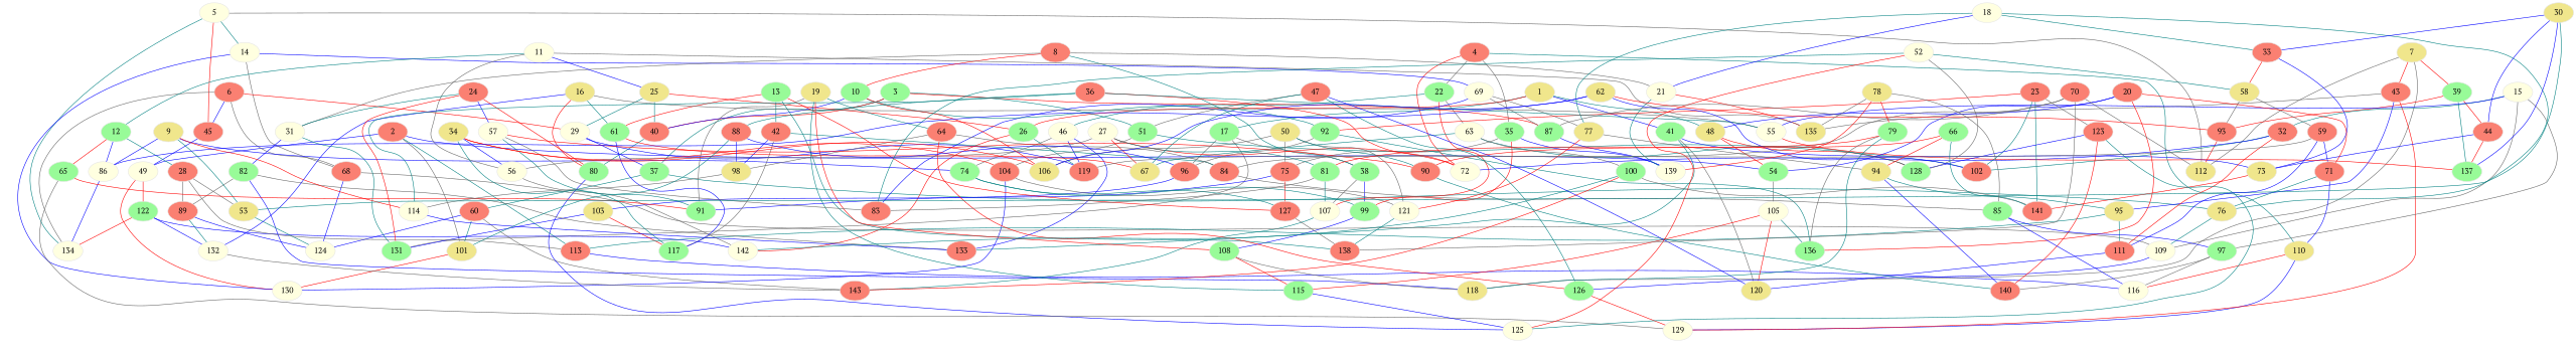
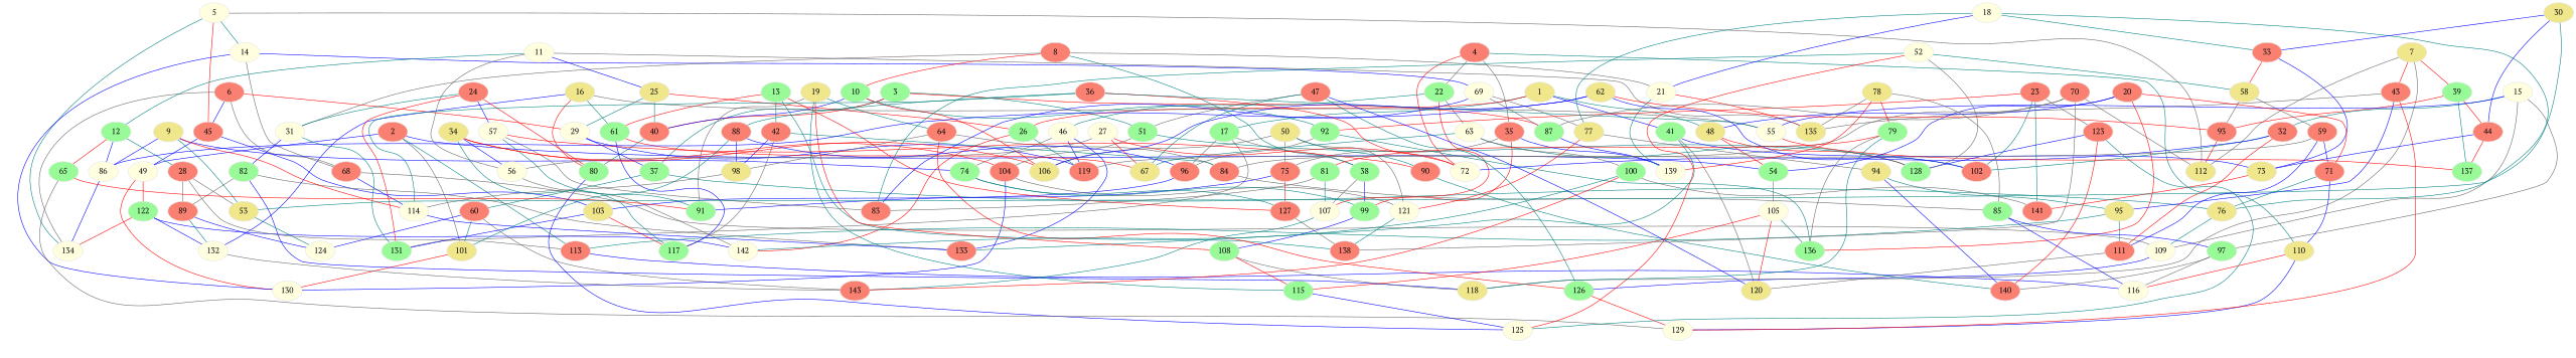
  graph {
    fontname="PT Serif"
    node [color=gray90 fillcolor=salmon fontname="PT Serif" style=filled]
    edge [color=teal fontname="PT Serif"]
    1 [fillcolor=khaki]
    17 [fillcolor=palegreen]
    26 [fillcolor=palegreen]
    41 [fillcolor=palegreen]
    48 [fillcolor=khaki]
    38 [fillcolor=palegreen]
    96
    131 [fillcolor=palegreen]
    119
    142 [fillcolor=lightyellow]
    73 [fillcolor=khaki]
    120 [fillcolor=khaki]
    133
    54 [fillcolor=palegreen]
    128 [fillcolor=palegreen]
    49 [fillcolor=lightyellow]
    2
    101 [fillcolor=khaki]
    113
    130 [fillcolor=lightyellow]
    122 [fillcolor=palegreen]
    105 [fillcolor=lightyellow]
    116 [fillcolor=lightyellow]
    3 [fillcolor=palegreen]
    37 [fillcolor=palegreen]
    40
    51 [fillcolor=palegreen]
    87 [fillcolor=palegreen]
    76 [fillcolor=khaki]
    60
    80 [fillcolor=palegreen]
    102
    104
    139 [fillcolor=lightyellow]
    22 [fillcolor=palegreen]
    4
-   35 [fillcolor=palegreen]
+   35
    72 [fillcolor=lightyellow]
    110 [fillcolor=khaki]
    46 [fillcolor=lightyellow]
    63 [fillcolor=lightyellow]
    107 [fillcolor=lightyellow]
    75
    99 [fillcolor=palegreen]
    129 [fillcolor=lightyellow]
    5 [fillcolor=lightyellow]
    14 [fillcolor=lightyellow]
    45
    112 [fillcolor=khaki]
    134 [fillcolor=lightyellow]
    68
    69 [fillcolor=lightyellow]
    103 [fillcolor=khaki]
    6
    29 [fillcolor=lightyellow]
    109 [fillcolor=lightyellow]
    124 [fillcolor=lightyellow]
    7 [fillcolor=khaki]
    39 [fillcolor=palegreen]
    43
    118 [fillcolor=khaki]
    44
    137 [fillcolor=palegreen]
    93
    135 [fillcolor=khaki]
    95 [fillcolor=khaki]
    10 [fillcolor=palegreen]
    8
    21 [fillcolor=lightyellow]
    31 [fillcolor=lightyellow]
    92 [fillcolor=palegreen]
    106 [fillcolor=khaki]
    82 [fillcolor=palegreen]
    9 [fillcolor=khaki]
    53 [fillcolor=khaki]
    74 [fillcolor=palegreen]
    86 [fillcolor=lightyellow]
    114 [fillcolor=lightyellow]
    127
    136 [fillcolor=palegreen]
    11 [fillcolor=lightyellow]
    12 [fillcolor=palegreen]
    25 [fillcolor=khaki]
    56 [fillcolor=lightyellow]
    28
    65 [fillcolor=palegreen]
    89
    91 [fillcolor=palegreen]
    13 [fillcolor=palegreen]
    42
    61 [fillcolor=palegreen]
    138
    117 [fillcolor=palegreen]
    84
    98 [fillcolor=khaki]
    67 [fillcolor=khaki]
    77 [fillcolor=khaki]
    83
    15 [fillcolor=lightyellow]
    32
    55 [fillcolor=lightyellow]
    97 [fillcolor=palegreen]
    111
    140
    126 [fillcolor=palegreen]
    16 [fillcolor=khaki]
    132 [fillcolor=lightyellow]
    125 [fillcolor=lightyellow]
    143
    18 [fillcolor=lightyellow]
    33
    58 [fillcolor=khaki]
    121 [fillcolor=lightyellow]
    94 [fillcolor=khaki]
    19 [fillcolor=khaki]
    64
    108 [fillcolor=palegreen]
    115 [fillcolor=palegreen]
    20
    71
    100 [fillcolor=palegreen]
    23
    123
    141
    24
    57 [fillcolor=lightyellow]
    90
    27 [fillcolor=lightyellow]
    81 [fillcolor=palegreen]
    30 [fillcolor=khaki]
    59
    34 [fillcolor=khaki]
    36
    88
    85 [fillcolor=palegreen]
    47
    50 [fillcolor=khaki]
    52 [fillcolor=lightyellow]
    62 [fillcolor=khaki]
-   66 [fillcolor=palegreen]
    70
    78 [fillcolor=khaki]
    79 [fillcolor=palegreen]
    1 -- 17
    1 -- 26 [color=red]
    1 -- 41 [color=blue]
    1 -- 48
    17 -- 38 [color=gray40]
    17 -- 96 [color=gray40]
    17 -- 131 [color=gray40]
    26 -- 119
    26 -- 142 [color=red]
    41 -- 73 [color=blue]
    41 -- 120 [color=gray40]
    41 -- 133
    48 -- 54 [color=red]
    48 -- 128 [color=red]
    38 -- 107 [color=gray40]
    38 -- 99 [color=blue]
    96 -- 103 [color=blue]
    73 -- 141 [color=red]
    54 -- 105 [color=gray40]
    49 -- 130 [color=red]
    49 -- 122 [color=red]
    2 -- 54 [color=blue]
    2 -- 49 [color=blue]
    2 -- 101 [color=gray40]
    2 -- 113
    101 -- 130 [color=red]
    113 -- 116 [color=blue]
    122 -- 142 [color=blue]
    122 -- 134 [color=red]
    122 -- 132 [color=blue]
    105 -- 120 [color=red]
    105 -- 136
    105 -- 115 [color=red]
    3 -- 37
    3 -- 40 [color=red]
    3 -- 51
    3 -- 87 [color=red]
    37 -- 76
    37 -- 60
    40 -- 80
    51 -- 102
    51 -- 104 [color=gray40]
    87 -- 139 [color=blue]
    76 -- 109
    60 -- 101
    60 -- 124 [color=blue]
    60 -- 143 [color=gray40]
    80 -- 125 [color=blue]
    104 -- 130 [color=blue]
    104 -- 121 [color=gray40]
    22 -- 46
    22 -- 63 [color=gray40]
    22 -- 107 [color=red]
    4 -- 22 [color=gray40]
    4 -- 35 [color=gray40]
    4 -- 72 [color=red]
    4 -- 110
    35 -- 139 [color=blue]
    35 -- 75 [color=gray40]
    35 -- 99 [color=red]
    110 -- 116 [color=red]
    110 -- 129 [color=blue]
    46 -- 119 [color=blue]
    46 -- 133 [color=blue]
    46 -- 74 [color=gray40]
    63 -- 128
    63 -- 67
    63 -- 100 [color=gray40]
    107 -- 143
    75 -- 127 [color=red]
    75 -- 91 [color=blue]
    99 -- 108 [color=blue]
    5 -- 14
    5 -- 45 [color=red]
    5 -- 112 [color=gray40]
    5 -- 134
    14 -- 130 [color=blue]
    14 -- 68 [color=gray40]
    14 -- 69 [color=blue]
    45 -- 49 [color=blue]
+   45 -- 103 [color=blue]
    68 -- 109 [color=gray40]
-   68 -- 124 [color=blue]
+   68 -- 114 [color=blue]
    69 -- 87 [color=gray40]
    69 -- 77 [color=gray40]
    69 -- 83 [color=blue]
    103 -- 131 [color=blue]
    103 -- 117 [color=red]
    6 -- 45 [color=blue]
    6 -- 134 [color=gray40]
    6 -- 68 [color=gray40]
    6 -- 29 [color=red]
    29 -- 119 [color=blue]
    29 -- 37 [color=blue]
    109 -- 126 [color=blue]
    7 -- 112 [color=gray40]
    7 -- 39 [color=red]
    7 -- 43 [color=red]
    7 -- 118 [color=gray40]
    39 -- 44 [color=red]
    39 -- 137
    39 -- 93 [color=red]
    43 -- 129 [color=red]
    43 -- 135 [color=gray40]
    43 -- 95 [color=blue]
    44 -- 73 [color=blue]
    44 -- 137 [color=red]
    93 -- 112 [color=red]
    95 -- 113
    95 -- 111
    10 -- 40 [color=blue]
    10 -- 92
    10 -- 106 [color=red]
    8 -- 38
    8 -- 10 [color=red]
    8 -- 21 [color=gray40]
    8 -- 31 [color=gray40]
    21 -- 139
    21 -- 135 [color=red]
    31 -- 131
    31 -- 82 [color=blue]
    92 -- 96 [color=gray40]
    92 -- 136
    82 -- 133 [color=gray40]
    82 -- 118 [color=blue]
    82 -- 89 [color=gray40]
    9 -- 53
    9 -- 74 [color=blue]
    9 -- 86 [color=blue]
    9 -- 114 [color=red]
    53 -- 124
    74 -- 99
    74 -- 127
    86 -- 134 [color=blue]
    114 -- 133 [color=blue]
    127 -- 138 [color=gray40]
    11 -- 135 [color=gray40]
    11 -- 12
    11 -- 25 [color=blue]
    11 -- 56 [color=gray40]
    12 -- 86 [color=blue]
    12 -- 28
    12 -- 65 [color=red]
    25 -- 26 [color=red]
    25 -- 40
    25 -- 29
    56 -- 142 [color=gray40]
    28 -- 113 [color=gray40]
    28 -- 53 [color=gray40]
    28 -- 89 [color=gray40]
    65 -- 129 [color=gray40]
    65 -- 91 [color=red]
    89 -- 124 [color=blue]
    89 -- 132
    13 -- 127 [color=red]
    13 -- 42
    13 -- 61 [color=red]
    13 -- 138
    42 -- 117 [color=gray40]
    42 -- 84
    42 -- 98 [color=blue]
    61 -- 117 [color=blue]
    61 -- 67 [color=red]
    84 -- 85 [color=gray40]
    98 -- 114 [color=gray40]
    77 -- 121 [color=red]
    77 -- 94 [color=gray40]
    15 -- 109 [color=gray40]
    15 -- 32
    15 -- 55 [color=blue]
    15 -- 97 [color=gray40]
    32 -- 102
    32 -- 72 [color=blue]
    32 -- 111 [color=red]
    55 -- 137 [color=red]
    97 -- 116 [color=gray40]
    97 -- 140 [color=gray40]
-   111 -- 120 [color=blue]
+   111 -- 120 [color=gray40]
    126 -- 129 [color=red]
    16 -- 80 [color=red]
    16 -- 61
    16 -- 55 [color=gray40]
    16 -- 132 [color=blue]
    132 -- 143 [color=gray40]
    18 -- 76
    18 -- 21 [color=blue]
    18 -- 77
    18 -- 33
    33 -- 73 [color=blue]
    33 -- 58 [color=red]
    58 -- 93 [color=gray40]
    58 -- 59 [color=gray40]
    121 -- 138
    94 -- 95
    94 -- 140 [color=blue]
    19 -- 91 [color=gray40]
    19 -- 64
    19 -- 108 [color=red]
    19 -- 115
    64 -- 84 [color=gray40]
    64 -- 98 [color=gray40]
    64 -- 126 [color=red]
    108 -- 118 [color=gray40]
    108 -- 115 [color=red]
    115 -- 125 [color=blue]
    20 -- 48 [color=blue]
    20 -- 54 [color=blue]
    20 -- 136 [color=red]
    20 -- 71 [color=red]
    71 -- 76
    71 -- 110 [color=blue]
    100 -- 142
    100 -- 143 [color=red]
    100 -- 141 [color=gray40]
    23 -- 102
    23 -- 92 [color=red]
    23 -- 123 [color=gray40]
    23 -- 141
    123 -- 128 [color=blue]
    123 -- 140 [color=red]
    123 -- 125
    24 -- 131 [color=red]
    24 -- 80 [color=red]
    24 -- 31
    24 -- 57 [color=blue]
    57 -- 91
    57 -- 83 [color=gray40]
    57 -- 90 [color=red]
    90 -- 140
    27 -- 72 [color=red]
    27 -- 56 [color=gray40]
    27 -- 67 [color=red]
-   27 -- 81
    81 -- 107
    81 -- 83 [color=gray40]
    30 -- 44 [color=blue]
-   30 -- 137 [color=blue]
    30 -- 53
    30 -- 33 [color=blue]
    59 -- 119 [color=gray40]
    59 -- 111 [color=blue]
    59 -- 71 [color=blue]
    34 -- 104 [color=red]
    34 -- 106 [color=red]
    34 -- 56 [color=blue]
    34 -- 117
    36 -- 72 [color=red]
    36 -- 114
    36 -- 55
    36 -- 88
    88 -- 96 [color=blue]
    88 -- 101
    88 -- 98 [color=blue]
    85 -- 116 [color=blue]
    85 -- 97 [color=blue]
    47 -- 120 [color=blue]
    47 -- 51 [color=gray40]
    47 -- 67
    47 -- 126
    50 -- 75 [color=gray40]
    50 -- 106 [color=gray40]
    50 -- 121 [color=gray40]
    50 -- 90
    52 -- 128 [color=gray40]
    52 -- 83
    52 -- 125 [color=red]
    52 -- 58
    62 -- 102 [color=blue]
    62 -- 93 [color=red]
    62 -- 106 [color=blue]
    62 -- 86 [color=blue]
-   66 -- 94 [color=red]
-   66 -- 141
-   66 -- 90 [color=red]
    70 -- 87 [color=gray40]
    70 -- 112 [color=gray40]
    70 -- 138 [color=gray40]
    70 -- 84 [color=gray40]
    78 -- 139 [color=red]
    78 -- 135 [color=gray40]
    78 -- 85 [color=gray40]
    78 -- 79 [color=red]
    79 -- 118
    79 -- 136 [color=gray40]
    79 -- 81 [color=red]
  }
